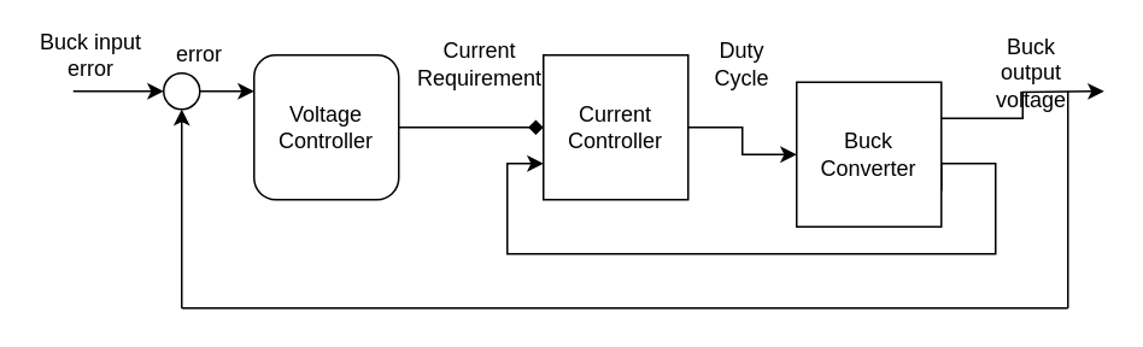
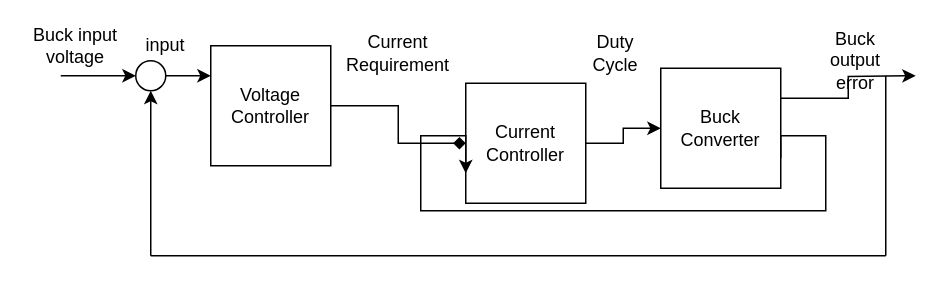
  <mxCell id="0" />
  <mxCell id="1" parent="0" />
  <mxCell id="2" style="edgeStyle=orthogonalEdgeStyle;rounded=0;orthogonalLoop=1;jettySize=auto;html=1;exitX=1;exitY=0.5;exitDx=0;exitDy=0;entryX=0;entryY=0.5;entryDx=0;entryDy=0;endArrow=diamond;" parent="1" source="3" target="5" edge="1"><mxGeometry relative="1" as="geometry" /></mxCell>
- <mxCell id="3" value="Voltage Controller" style="whiteSpace=wrap;html=1;aspect=fixed;rounded=1;" parent="1" vertex="1"><mxGeometry x="140" y="30" width="80" height="80" as="geometry" /></mxCell>
+ <mxCell id="3" value="Voltage Controller" style="whiteSpace=wrap;html=1;aspect=fixed;" parent="1" vertex="1"><mxGeometry x="140" y="30" width="80" height="80" as="geometry" /></mxCell>
  <mxCell id="4" style="edgeStyle=orthogonalEdgeStyle;rounded=0;orthogonalLoop=1;jettySize=auto;html=1;exitX=1;exitY=0.5;exitDx=0;exitDy=0;entryX=0;entryY=0.5;entryDx=0;entryDy=0;" parent="1" source="5" target="8" edge="1"><mxGeometry relative="1" as="geometry" /></mxCell>
- <mxCell id="5" value="Current Controller" style="whiteSpace=wrap;html=1;aspect=fixed;" parent="1" vertex="1"><mxGeometry x="300" y="30" width="80" height="80" as="geometry" /></mxCell>
+ <mxCell id="5" value="Current Controller" style="whiteSpace=wrap;html=1;aspect=fixed;" parent="1" vertex="1"><mxGeometry x="310" y="55" width="80" height="80" as="geometry" /></mxCell>
  <mxCell id="6" style="edgeStyle=orthogonalEdgeStyle;rounded=0;orthogonalLoop=1;jettySize=auto;html=1;exitX=1;exitY=0.75;exitDx=0;exitDy=0;entryX=0;entryY=0.75;entryDx=0;entryDy=0;" parent="1" source="8" target="5" edge="1"><mxGeometry relative="1" as="geometry"><Array as="points"><mxPoint x="550" y="90" /><mxPoint x="550" y="140" /><mxPoint x="280" y="140" /><mxPoint x="280" y="90" /></Array></mxGeometry></mxCell>
  <mxCell id="7" style="edgeStyle=orthogonalEdgeStyle;rounded=0;orthogonalLoop=1;jettySize=auto;html=1;exitX=1;exitY=0.25;exitDx=0;exitDy=0;" parent="1" source="8" edge="1"><mxGeometry relative="1" as="geometry"><mxPoint x="610" y="50" as="targetPoint" /></mxGeometry></mxCell>
  <mxCell id="8" value="Buck Converter" style="whiteSpace=wrap;html=1;aspect=fixed;" parent="1" vertex="1"><mxGeometry x="440" y="45" width="80" height="80" as="geometry" /></mxCell>
  <mxCell id="9" style="edgeStyle=orthogonalEdgeStyle;rounded=0;orthogonalLoop=1;jettySize=auto;html=1;exitX=1;exitY=0.5;exitDx=0;exitDy=0;entryX=0;entryY=0.25;entryDx=0;entryDy=0;" parent="1" source="12" target="3" edge="1"><mxGeometry relative="1" as="geometry" /></mxCell>
  <mxCell id="10" value="" style="endArrow=classic;html=1;" parent="1" source="12" edge="1"><mxGeometry width="50" height="50" relative="1" as="geometry"><mxPoint x="40" y="50" as="sourcePoint" /><mxPoint x="110" y="50" as="targetPoint" /></mxGeometry></mxCell>
  <mxCell id="11" value="Current Requirement" style="text;html=1;strokeColor=none;fillColor=none;align=center;verticalAlign=middle;whiteSpace=wrap;rounded=0;" parent="1" vertex="1"><mxGeometry x="245" y="25" width="40" height="20" as="geometry" /></mxCell>
  <mxCell id="12" value="" style="ellipse;whiteSpace=wrap;html=1;aspect=fixed;" parent="1" vertex="1"><mxGeometry x="90" y="40" width="20" height="20" as="geometry" /></mxCell>
  <mxCell id="13" value="" style="endArrow=classic;html=1;" parent="1" target="12" edge="1"><mxGeometry width="50" height="50" relative="1" as="geometry"><mxPoint x="40" y="50" as="sourcePoint" /><mxPoint x="110" y="50" as="targetPoint" /></mxGeometry></mxCell>
  <mxCell id="14" value="Duty Cycle" style="text;html=1;strokeColor=none;fillColor=none;align=center;verticalAlign=middle;whiteSpace=wrap;rounded=0;" parent="1" vertex="1"><mxGeometry x="390" y="25" width="40" height="20" as="geometry" /></mxCell>
  <mxCell id="15" value="" style="endArrow=none;html=1;" parent="1" edge="1"><mxGeometry width="50" height="50" relative="1" as="geometry"><mxPoint x="590" y="50" as="sourcePoint" /><mxPoint x="590" y="170" as="targetPoint" /></mxGeometry></mxCell>
  <mxCell id="16" value="" style="endArrow=none;html=1;" parent="1" edge="1"><mxGeometry width="50" height="50" relative="1" as="geometry"><mxPoint x="100" y="170" as="sourcePoint" /><mxPoint x="590" y="170" as="targetPoint" /></mxGeometry></mxCell>
  <mxCell id="17" value="" style="endArrow=classic;html=1;entryX=0.5;entryY=1;entryDx=0;entryDy=0;" parent="1" target="12" edge="1"><mxGeometry width="50" height="50" relative="1" as="geometry"><mxPoint x="100" y="170" as="sourcePoint" /><mxPoint x="340" y="70" as="targetPoint" /></mxGeometry></mxCell>
  <mxCell id="18" value="" style="endArrow=classic;html=1;" parent="1" edge="1"><mxGeometry width="50" height="50" relative="1" as="geometry"><mxPoint x="40" y="50" as="sourcePoint" /><mxPoint x="40" y="50" as="targetPoint" /></mxGeometry></mxCell>
- <mxCell id="19" value="Buck input error" style="text;html=1;strokeColor=none;fillColor=none;align=center;verticalAlign=middle;whiteSpace=wrap;rounded=0;" parent="1" vertex="1"><mxGeometry x="20" y="20" width="60" height="20" as="geometry" /></mxCell>
- <mxCell id="20" value="Buck output voltage" style="text;html=1;strokeColor=none;fillColor=none;align=center;verticalAlign=middle;whiteSpace=wrap;rounded=0;" parent="1" vertex="1"><mxGeometry x="550" y="30" width="40" height="20" as="geometry" /></mxCell>
- <mxCell id="21" value="error" style="text;html=1;strokeColor=none;fillColor=none;align=center;verticalAlign=middle;whiteSpace=wrap;rounded=0;" vertex="1" parent="1"><mxGeometry x="90" y="20" width="40" height="20" as="geometry" /></mxCell>
+ <mxCell id="19" value="Buck input voltage" style="text;html=1;strokeColor=none;fillColor=none;align=center;verticalAlign=middle;whiteSpace=wrap;rounded=0;" parent="1" vertex="1"><mxGeometry x="20" y="20" width="60" height="20" as="geometry" /></mxCell>
+ <mxCell id="20" value="Buck output error" style="text;html=1;strokeColor=none;fillColor=none;align=center;verticalAlign=middle;whiteSpace=wrap;rounded=0;" parent="1" vertex="1"><mxGeometry x="550" y="30" width="40" height="20" as="geometry" /></mxCell>
+ <mxCell id="21" value="input" style="text;html=1;strokeColor=none;fillColor=none;align=center;verticalAlign=middle;whiteSpace=wrap;rounded=0;" vertex="1" parent="1"><mxGeometry x="90" y="20" width="40" height="20" as="geometry" /></mxCell>
